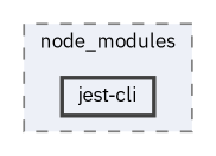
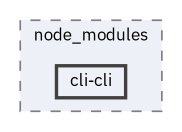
  digraph {
    compound=true
    fontname="IBM Plex Sans"
-   n1 [color=grey25 fillcolor="#edf0f7" fontname="IBM Plex Sans" fontsize=10 height=0.2 label="jest-cli" shape=box style="filled,bold" width=0.4]
+   n1 [color=grey25 fillcolor="#edf0f7" fontname="IBM Plex Sans" fontsize=10 height=0.2 label="cli-cli" shape=box style="filled,bold" width=0.4]
    subgraph cluster_1 {
      bgcolor="#edf0f7"
      fontsize=10
      label=node_modules
      pencolor=grey50
      style="filled,dashed"
      n1
    }
  }
